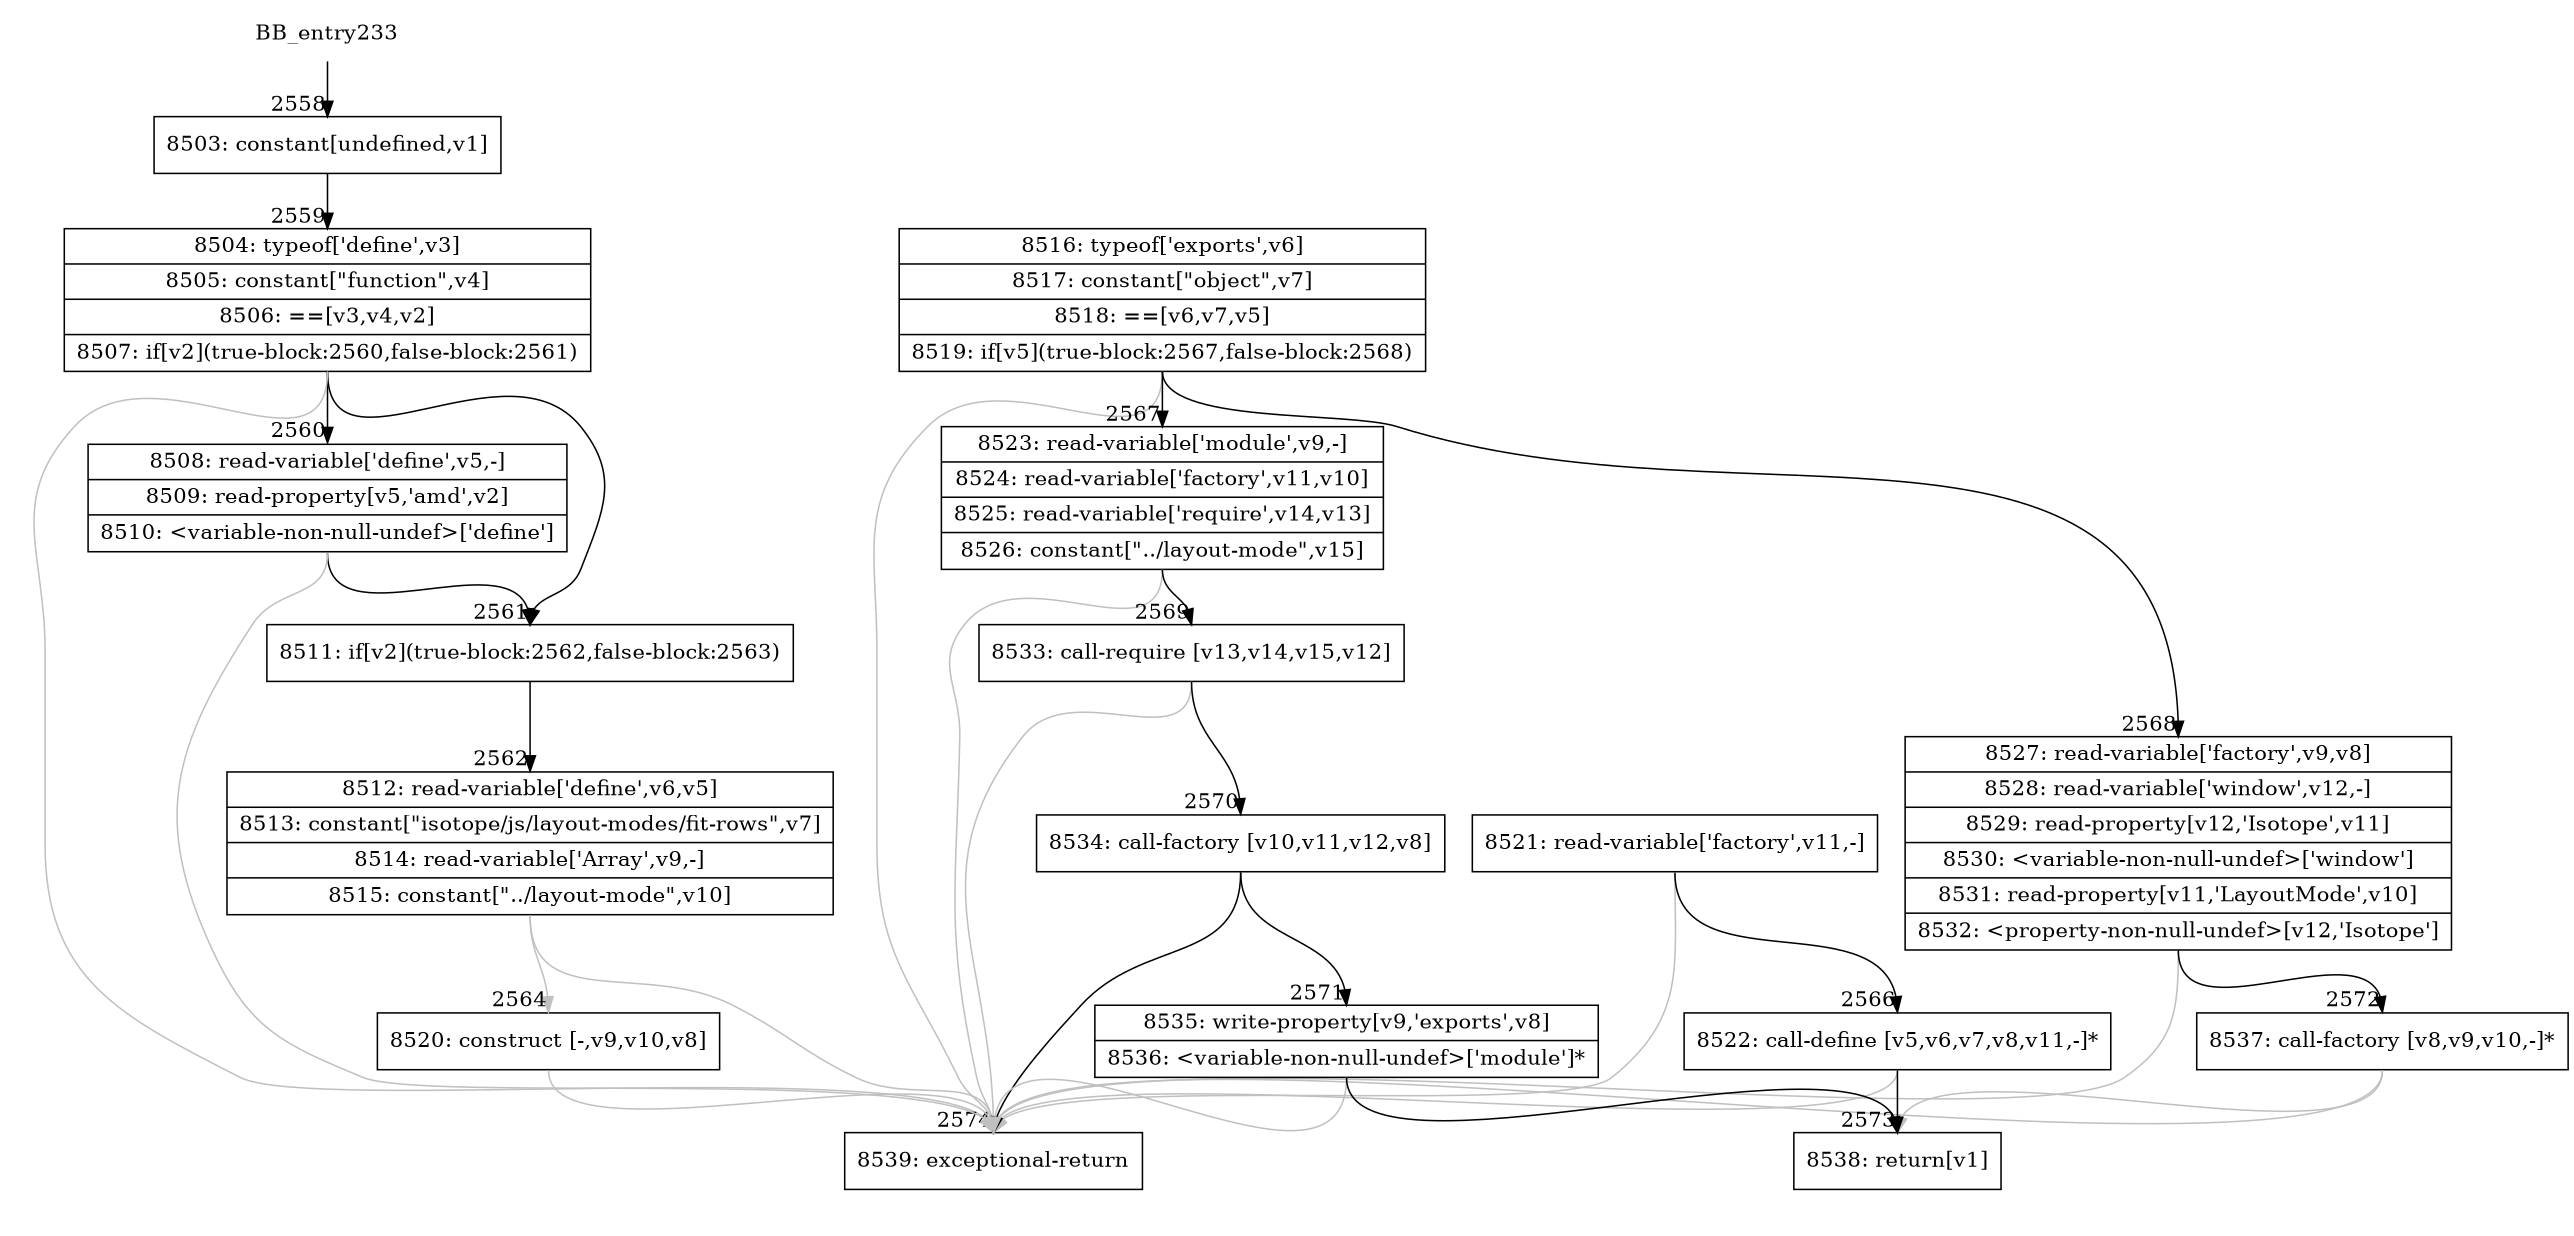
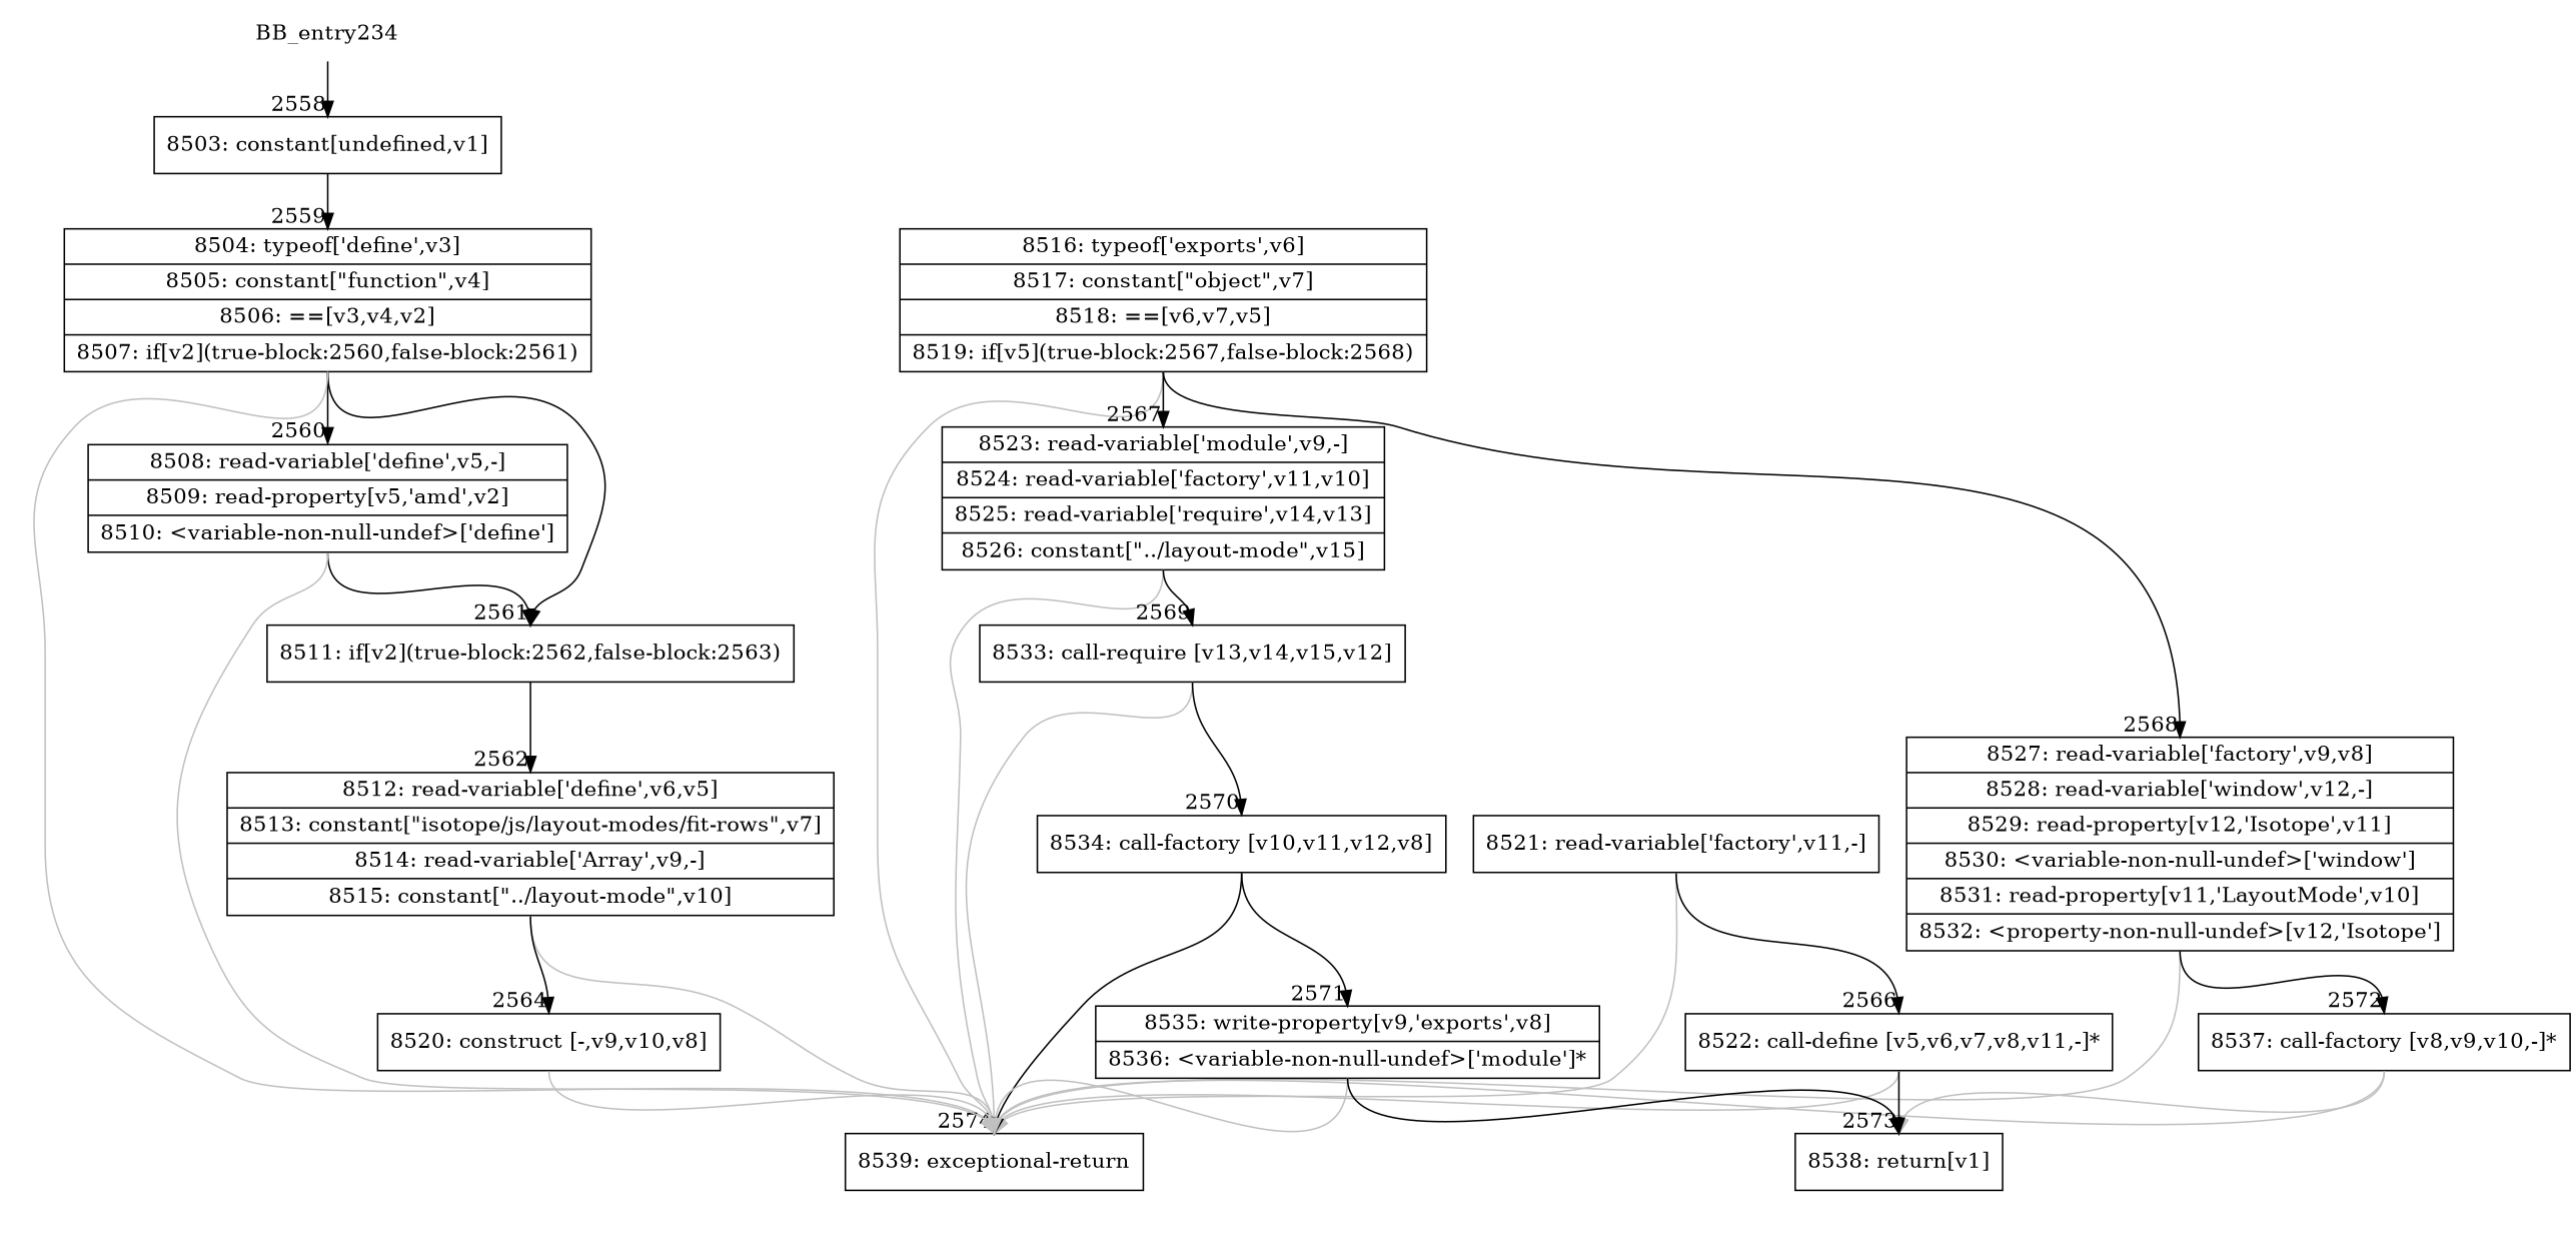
  digraph {
    rankdir=TD
    node [shape=record]
    edge [headport=n tailport=s]
-   BB_entry234 [shape=none label=BB_entry233]
+   BB_entry234 [shape=none]
    n2 [label="{8503: constant[undefined,v1]}"]
    n3 [label="{8504: typeof['define',v3]|8505: constant[\"function\",v4]|8506: ==[v3,v4,v2]|8507: if[v2](true-block:2560,false-block:2561)}"]
    n4 [label="{8511: if[v2](true-block:2562,false-block:2563)}"]
    n5 [label="{8508: read-variable['define',v5,-]|8509: read-property[v5,'amd',v2]|8510: \<variable-non-null-undef\>['define']}"]
    n6 [label="{8539: exceptional-return}"]
    n7 [label="{8512: read-variable['define',v6,v5]|8513: constant[\"isotope/js/layout-modes/fit-rows\",v7]|8514: read-variable['Array',v9,-]|8515: constant[\"../layout-mode\",v10]}"]
    n8 [label="{8520: construct [-,v9,v10,v8]}"]
    n9 [label="{8516: typeof['exports',v6]|8517: constant[\"object\",v7]|8518: ==[v6,v7,v5]|8519: if[v5](true-block:2567,false-block:2568)}"]
    n10 [label="{8523: read-variable['module',v9,-]|8524: read-variable['factory',v11,v10]|8525: read-variable['require',v14,v13]|8526: constant[\"../layout-mode\",v15]}"]
    n11 [label="{8527: read-variable['factory',v9,v8]|8528: read-variable['window',v12,-]|8529: read-property[v12,'Isotope',v11]|8530: \<variable-non-null-undef\>['window']|8531: read-property[v11,'LayoutMode',v10]|8532: \<property-non-null-undef\>[v12,'Isotope']}"]
    n12 [label="{8533: call-require [v13,v14,v15,v12]}"]
    n13 [label="{8537: call-factory [v8,v9,v10,-]*}"]
    n14 [label="{8521: read-variable['factory',v11,-]}"]
    n15 [label="{8522: call-define [v5,v6,v7,v8,v11,-]*}"]
    n16 [label="{8534: call-factory [v10,v11,v12,v8]}"]
    n17 [label="{8538: return[v1]}"]
    n18 [label="{8535: write-property[v9,'exports',v8]|8536: \<variable-non-null-undef\>['module']*}"]
    BB_entry234 -> n2 [headlabel="    2558"]
    n2 -> n3 [headlabel="      2559"]
    n3 -> n4 [headlabel="      2561"]
    n3 -> n5 [headlabel="      2560"]
    n3 -> n6 [color=gray headlabel="      2574"]
    n4 -> n7 [headlabel="      2562"]
    n5 -> n4
    n5 -> n6 [color=gray]
    n7 -> n6 [color=gray]
-   n7 -> n8 [headlabel="      2564" color=gray]
+   n7 -> n8 [headlabel="      2564"]
    n8 -> n6 [color=gray]
    n9 -> n6 [color=gray]
    n9 -> n10 [headlabel="      2567"]
    n9 -> n11 [headlabel="      2568"]
    n10 -> n6 [color=gray]
    n10 -> n12 [headlabel="      2569"]
    n11 -> n6 [color=gray]
    n11 -> n13 [headlabel="      2572"]
    n12 -> n6 [color=gray]
    n12 -> n16 [headlabel="      2570"]
    n13 -> n6 [color=gray]
    n13 -> n17 [color=gray]
    n14 -> n6 [color=gray]
    n14 -> n15 [headlabel="      2566"]
    n15 -> n6 [color=gray]
    n15 -> n17 [headlabel="      2573"]
    n16 -> n6 [color=black]
    n16 -> n18 [headlabel="      2571"]
    n18 -> n6 [color=gray]
    n18 -> n17
  }
